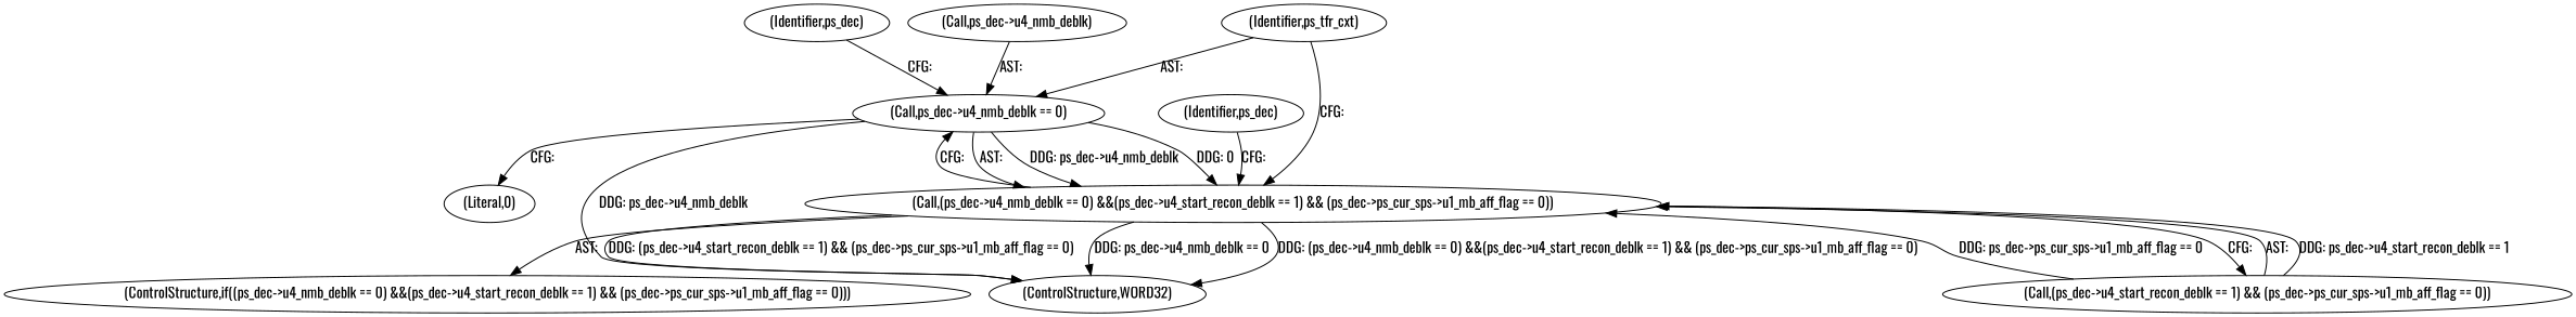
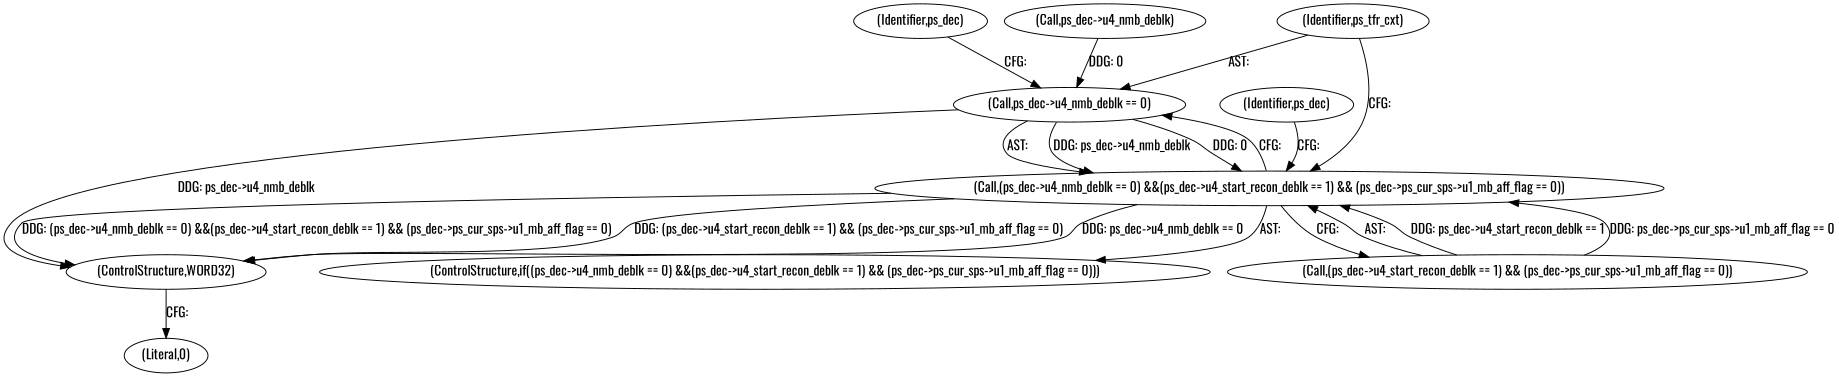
  digraph {
    fontname=Oswald
    node [fontname=Oswald]
    edge [fontname=Oswald]
    n1 [label="(Call,ps_dec->u4_nmb_deblk == 0)"]
    n2 [label="(Call,(ps_dec->u4_nmb_deblk == 0) &&(ps_dec->u4_start_recon_deblk == 1) && (ps_dec->ps_cur_sps->u1_mb_aff_flag == 0))"]
    n3 [label="(Literal,0)"]
    n4 [label="(ControlStructure,WORD32)"]
    n5 [label="(ControlStructure,if((ps_dec->u4_nmb_deblk == 0) &&(ps_dec->u4_start_recon_deblk == 1) && (ps_dec->ps_cur_sps->u1_mb_aff_flag == 0)))"]
    n6 [label="(Call,(ps_dec->u4_start_recon_deblk == 1) && (ps_dec->ps_cur_sps->u1_mb_aff_flag == 0))"]
    n7 [label="(Identifier,ps_dec)"]
    n8 [label="(Identifier,ps_dec)"]
    n9 [label="(Call,ps_dec->u4_nmb_deblk)"]
    n10 [label="(Identifier,ps_tfr_cxt)"]
    n1 -> n2 [label="AST: "]
    n1 -> n2 [label="DDG: ps_dec->u4_nmb_deblk"]
    n1 -> n2 [label="DDG: 0"]
-   n1 -> n3 [label="CFG: "]
+   n4 -> n3 [label="CFG: "]
    n1 -> n4 [label="DDG: ps_dec->u4_nmb_deblk"]
    n2 -> n1 [label="CFG: "]
    n2 -> n4 [label="DDG: (ps_dec->u4_nmb_deblk == 0) &&(ps_dec->u4_start_recon_deblk == 1) && (ps_dec->ps_cur_sps->u1_mb_aff_flag == 0)"]
    n2 -> n4 [label="DDG: (ps_dec->u4_start_recon_deblk == 1) && (ps_dec->ps_cur_sps->u1_mb_aff_flag == 0)"]
    n2 -> n4 [label="DDG: ps_dec->u4_nmb_deblk == 0"]
    n2 -> n5 [label="AST: "]
    n2 -> n6 [label="CFG: "]
    n6 -> n2 [label="AST: "]
    n6 -> n2 [label="DDG: ps_dec->u4_start_recon_deblk == 1"]
    n6 -> n2 [label="DDG: ps_dec->ps_cur_sps->u1_mb_aff_flag == 0"]
    n7 -> n2 [label="CFG: "]
    n8 -> n1 [label="CFG: "]
-   n9 -> n1 [label="AST: "]
+   n9 -> n1 [label="DDG: 0"]
    n10 -> n1 [label="AST: "]
    n10 -> n2 [label="CFG: "]
  }
